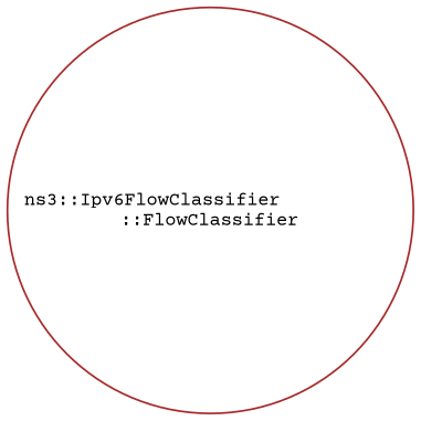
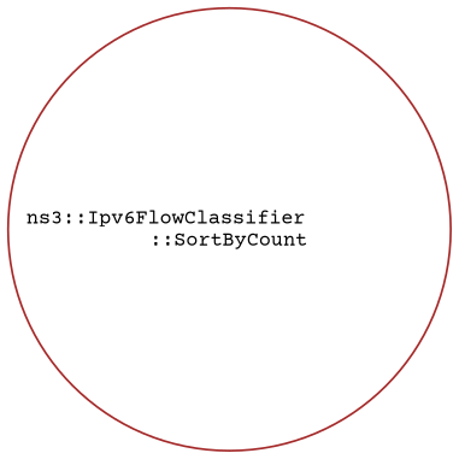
  digraph {
    rankdir=LR
    fontname="Courier Prime"
-   n1 [color=brown fillcolor=white fontname="Courier Prime" fontsize=10 height=0.2 label="ns3::Ipv6FlowClassifier\l::FlowClassifier" shape=circle style=filled width=0.4]
+   n1 [color=brown fillcolor=white fontname="Courier Prime" fontsize=10 height=0.2 label="ns3::Ipv6FlowClassifier\l::SortByCount" shape=circle style=filled width=0.4]
  }
